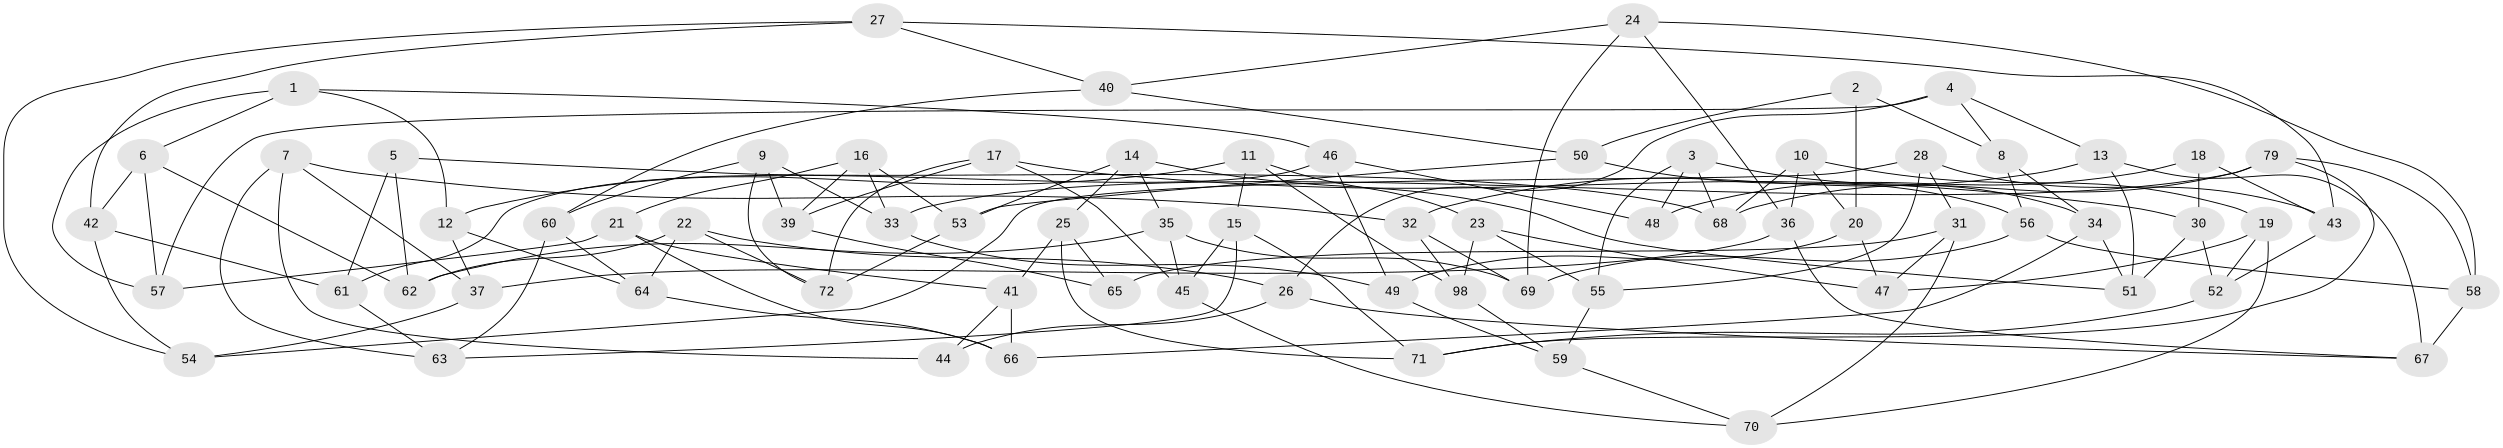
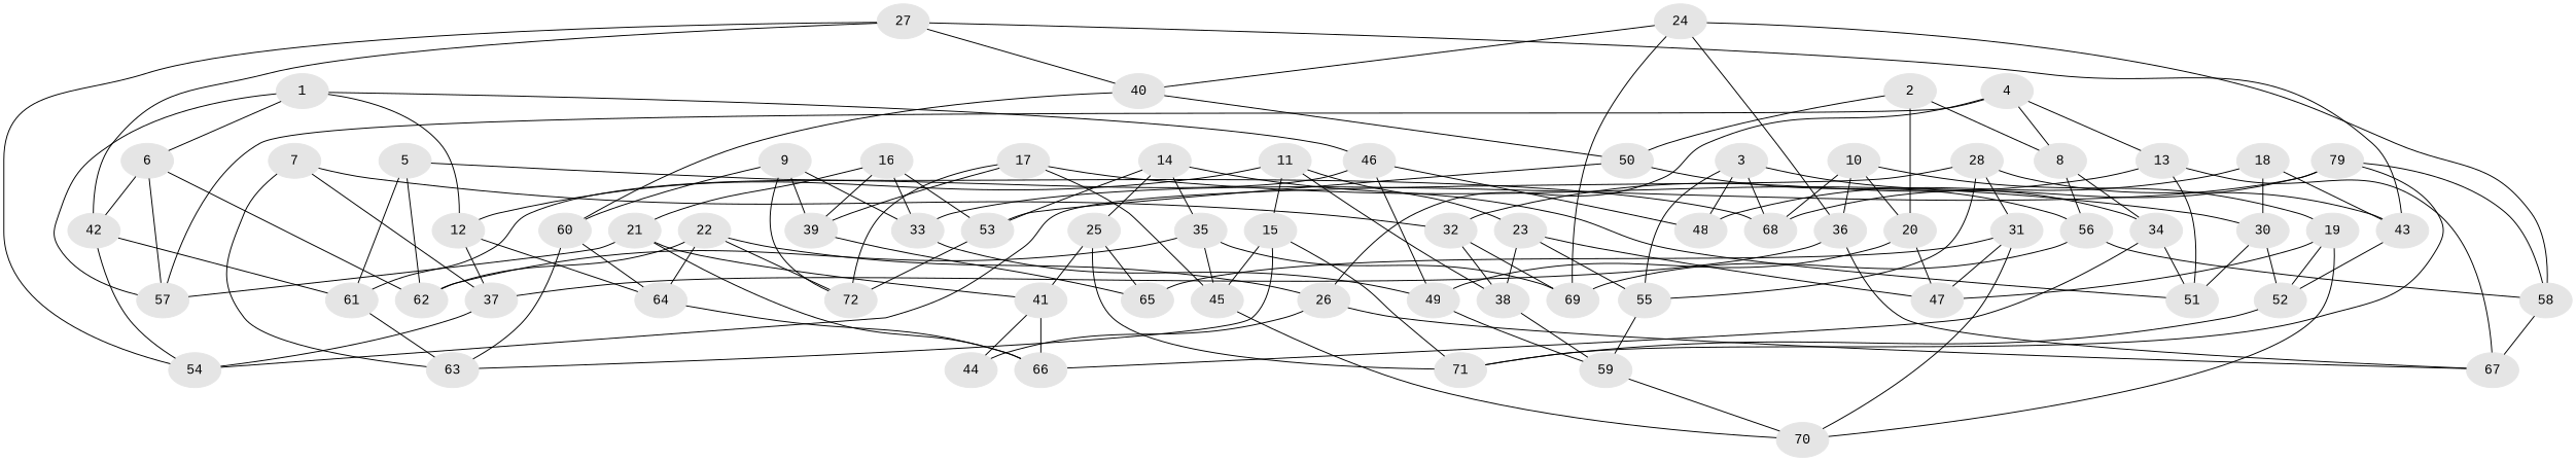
  graph {
    fontname="Liberation Mono"
    node [color=gray90 fontname="Liberation Mono" style=filled]
    edge [fontname="Liberation Mono"]
    1
    6
    12
    46
    57
    62
    42
    37
    64
    48
    61
    49
    2
    8
    20
    50
    34
    56
    18
    30
    43
    47
    53
    3
    55
    68
    51
    66
    59
    4
    13
    26
    32
    67
    44
    5
    63
    54
    7
-   38 [label=98]
+   38
    69
    58
    9
    33
    39
    60
    72
    65
    10
    19
    36
    52
    70
    11
    15
    23
    45
    71
    14
    25
    35
    41
    16
    21
    17
    22
    24
    40
    27
    28
    31
    n72 [label=79]
    1 -- 6
    1 -- 12
    1 -- 46
    1 -- 57
    6 -- 57
    6 -- 62
    6 -- 42
    12 -- 37
    12 -- 64
    46 -- 48
    46 -- 61
    46 -- 49
    42 -- 61
    42 -- 54
    37 -- 54
    64 -- 66
    61 -- 63
    49 -- 59
    2 -- 8
    2 -- 20
    2 -- 50
    8 -- 34
    8 -- 56
    20 -- 49
    20 -- 47
    50 -- 56
    50 -- 53
    34 -- 51
    34 -- 66
    56 -- 69
    56 -- 58
    18 -- 48
    18 -- 30
    18 -- 43
    30 -- 51
    30 -- 52
    43 -- 52
    53 -- 72
    3 -- 48
    3 -- 34
    3 -- 55
    3 -- 68
    55 -- 59
    59 -- 70
    4 -- 57
    4 -- 8
    4 -- 13
    4 -- 26
    13 -- 51
    13 -- 32
    13 -- 67
    26 -- 67
    26 -- 44
    32 -- 38
    32 -- 69
    5 -- 62
    5 -- 61
    5 -- 68
    7 -- 37
    7 -- 32
-   7 -- 44
    7 -- 63
    38 -- 59
    58 -- 67
    9 -- 33
    9 -- 39
    9 -- 60
    9 -- 72
    33 -- 49
    39 -- 65
    60 -- 64
    60 -- 63
    10 -- 20
    10 -- 68
    10 -- 19
    10 -- 36
    19 -- 47
    19 -- 52
    19 -- 70
    36 -- 37
    36 -- 67
    52 -- 71
    11 -- 12
    11 -- 38
    11 -- 15
    11 -- 23
    15 -- 63
    15 -- 45
    15 -- 71
    23 -- 47
    23 -- 55
    23 -- 38
    45 -- 70
    14 -- 53
    14 -- 51
    14 -- 25
    14 -- 35
    25 -- 65
    25 -- 71
    25 -- 41
    35 -- 62
    35 -- 69
    35 -- 45
    41 -- 66
    41 -- 44
    16 -- 53
    16 -- 33
    16 -- 39
    16 -- 21
    21 -- 57
    21 -- 66
    21 -- 41
    17 -- 30
    17 -- 39
    17 -- 72
    17 -- 45
    22 -- 62
    22 -- 64
    22 -- 26
    22 -- 72
    24 -- 69
    24 -- 58
    24 -- 36
    24 -- 40
    40 -- 50
    40 -- 60
    27 -- 42
    27 -- 43
    27 -- 54
    27 -- 40
    28 -- 43
    28 -- 55
    28 -- 54
    28 -- 31
    31 -- 47
    31 -- 65
    31 -- 70
    n72 -- 68
    n72 -- 58
    n72 -- 33
    n72 -- 71
  }
